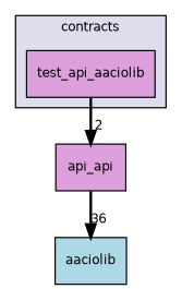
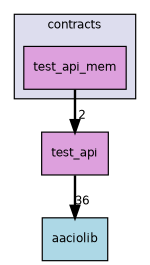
  digraph {
    compound=true
    node [fillcolor=plum fontname=Helvetica fontsize=10 shape=box style=filled]
    edge [labeldistance=1.5 labelfontname=Helvetica labelfontsize=10 style=bold]
-   n1 [label=test_api_aaciolib pencolor=black]
-   n2 [label=api_api]
+   n1 [label=test_api_mem pencolor=black]
+   n2 [label=test_api]
    n3 [fillcolor=lightblue label=aaciolib]
    subgraph cluster_1 {
      bgcolor="#ddddee"
      fontname=Helvetica
      fontsize=10
      label=contracts
      pencolor=black
      n1
    }
    n1 -> n2 [headlabel=2]
    n2 -> n3 [headlabel=36]
  }
